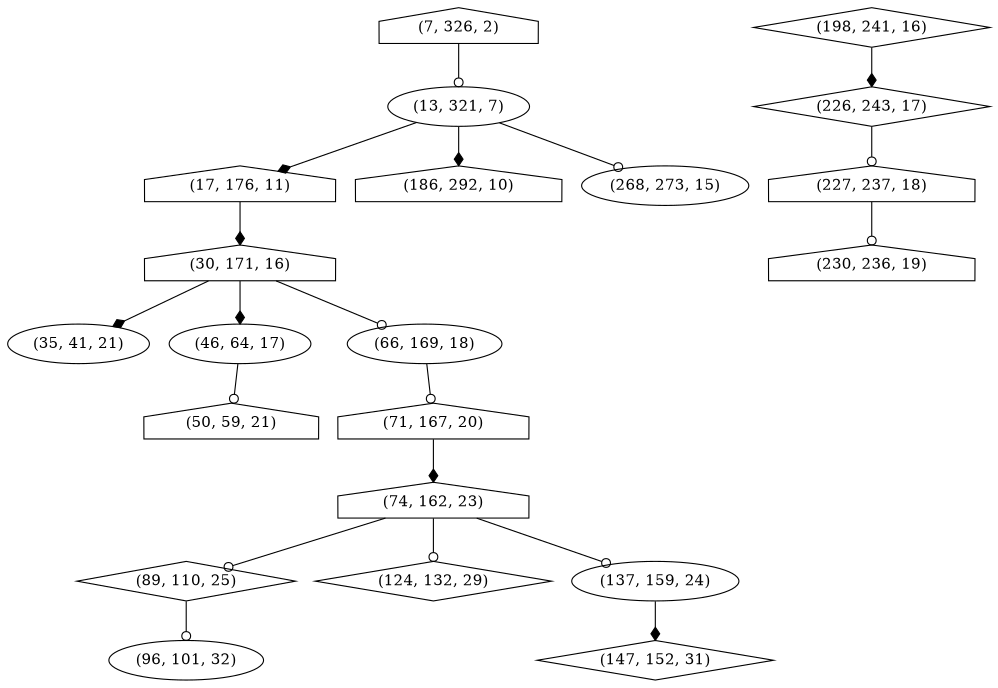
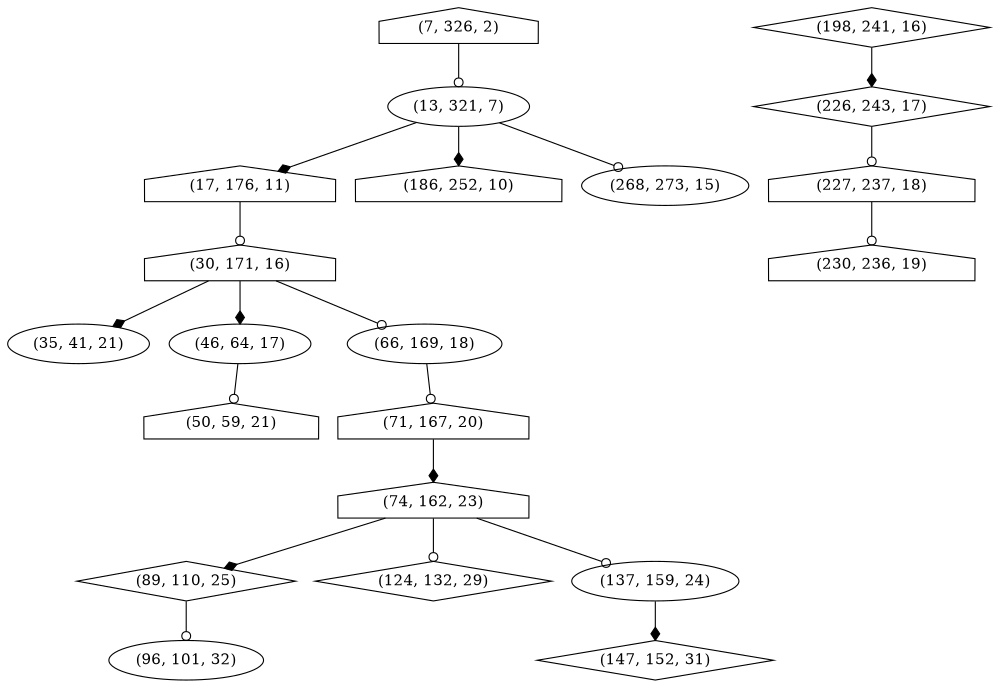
  digraph {
    node [shape=house]
    edge [arrowhead=odot]
    "(13, 321, 7)" [shape=ellipse]
    "(7, 326, 2)"
    "(17, 176, 11)"
-   "(186, 252, 10)" [label="(186, 292, 10)"]
+   "(186, 252, 10)"
    "(268, 273, 15)" [shape=ellipse]
    "(30, 171, 16)"
    "(35, 41, 21)" [shape=ellipse]
    "(46, 64, 17)" [shape=ellipse]
    "(66, 169, 18)" [shape=ellipse]
    "(50, 59, 21)"
    "(71, 167, 20)"
    "(74, 162, 23)"
    "(89, 110, 25)" [shape=diamond]
    "(124, 132, 29)" [shape=diamond]
    n15 [label="(137, 159, 24)" shape=ellipse]
    "(96, 101, 32)" [shape=ellipse]
    "(147, 152, 31)" [shape=diamond]
    "(198, 241, 16)" [shape=diamond]
    n19 [label="(226, 243, 17)" shape=diamond]
    "(227, 237, 18)"
    "(230, 236, 19)"
    "(13, 321, 7)" -> "(17, 176, 11)" [arrowhead=diamond]
    "(13, 321, 7)" -> "(186, 252, 10)" [arrowhead=diamond]
    "(13, 321, 7)" -> "(268, 273, 15)"
    "(7, 326, 2)" -> "(13, 321, 7)"
-   "(17, 176, 11)" -> "(30, 171, 16)" [arrowhead=diamond]
+   "(17, 176, 11)" -> "(30, 171, 16)"
    "(30, 171, 16)" -> "(35, 41, 21)" [arrowhead=diamond]
    "(30, 171, 16)" -> "(46, 64, 17)" [arrowhead=diamond]
    "(30, 171, 16)" -> "(66, 169, 18)"
    "(46, 64, 17)" -> "(50, 59, 21)"
    "(66, 169, 18)" -> "(71, 167, 20)"
    "(71, 167, 20)" -> "(74, 162, 23)" [arrowhead=diamond]
-   "(74, 162, 23)" -> "(89, 110, 25)"
+   "(74, 162, 23)" -> "(89, 110, 25)" [arrowhead=diamond]
    "(74, 162, 23)" -> "(124, 132, 29)"
    "(74, 162, 23)" -> n15
    "(89, 110, 25)" -> "(96, 101, 32)"
    n15 -> "(147, 152, 31)" [arrowhead=diamond]
    "(198, 241, 16)" -> n19 [arrowhead=diamond]
    n19 -> "(227, 237, 18)"
    "(227, 237, 18)" -> "(230, 236, 19)"
  }
